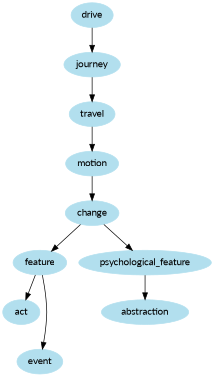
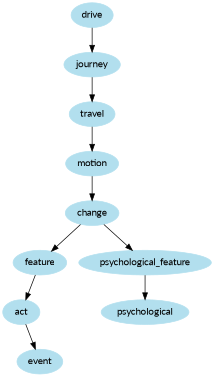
  digraph {
    fontname=Lato
    node [color=lightblue2 fontname=Lato style=filled]
    edge [fontname=Lato]
    drive
    journey
    travel
    motion
    change
    n6 [label=feature]
    psychological_feature
    act
    event
-   abstraction
+   abstraction [label=psychological]
    drive -> journey
    journey -> travel
    travel -> motion
    motion -> change
    change -> n6
    change -> psychological_feature
    n6 -> act
    psychological_feature -> abstraction
-   n6 -> event
+   act -> event
  }
